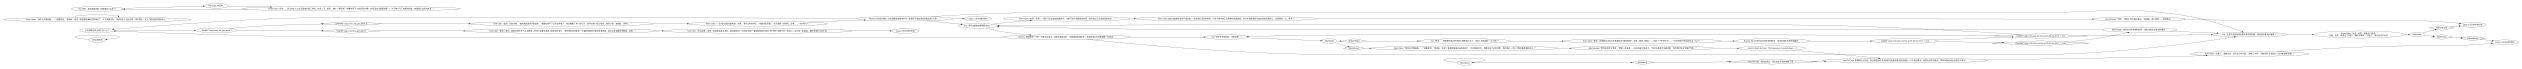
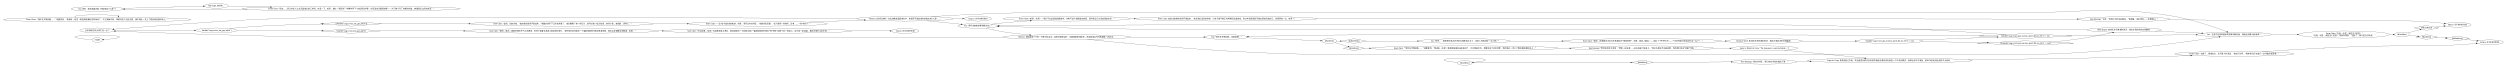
  digraph {
    fontname="Liberation Serif"
    rankdir=LR
    node [fontname="Liberation Serif"]
    edge [fontname="Liberation Serif"]
-   n1 [label=EVRARTHUB]
+   n1 [label=START]
    n2 [label="已经考虑过你当掉它这一点了"]
    n3 [label="Variable[\"cargo.evrart_lost_gun_asked\"]"]
    n4 [label="Variable[\"cargo.evrart_lost_gun_asked\"]" shape=diamond]
    n5 [label="!(Variable[\"cargo.evrart_lost_gun_asked\"])" shape=diamond]
    n6 [label="You: “等等……那把枪可能从罗伊的当铺里卖出去了。你的人考虑到这一点了吗？”"]
    n7 [label="Evrart Claire: “是的，很感谢你为自己失枪提供的*最新情报*，哈里。我的人确实”——他比了个手势引号——“*已经考虑过你当掉它这一点了*。”"]
    n8 [label="Reaction Speed: 他对此并没有感到惊讶。他也许真的没有在哄骗你。"]
    n9 [label="Evrart Claire: “‘我不在乎我的枪……’”他重复到。“我喜欢，哈里！要是我能像你这样就好了。不过我做不到。我要对这个社区负责。我不能让一支上了膛的枪流落到街上。”"]
    n10 [label="Jump to: [EVRARTHUB]"]
    n11 [label="You: 等等，难道他真的扣了我的枪当*人质*？"]
    n12 [label="Half Light: 他没有。"]
    n13 [label="Evrart Claire: “现在……请让专业人士去完成他们的工作吧。休息一下，哈里，放松！我安排了*很棒的手下*去处理这件事。你应该专注重要的事——为了整个马丁内斯的利益，构建我们之间的友谊。”"]
    n14 [label="Variable[\"cargo.evrart_gun_reaction_speed_did_not_fire\"] == true"]
    n15 [label="Variable[\"cargo.evrart_gun_reaction_speed_did_not_fire\"] == true" shape=diamond]
    n16 [label="!(Variable[\"cargo.evrart_gun_reaction_speed_did_not_fire\"] == true)" shape=diamond]
    n17 [label="Kim Kitsuragi: “当然，”警督干巴巴地回复到。“我理解。我们帮你——你帮我们。”"]
    n18 [label="Jump to: [EVRARTHUB]"]
    n19 [label="IsKimHere()"]
    n20 [label="IsKimHere()" shape=diamond]
-   n21 [label="Kim Kitsuragi: “我向你保证，我们也在寻找失枪的下落。”" shape=diamond]
+   n21 [label="Kim Kitsuragi: “我向你保证，我们也在寻找失枪的下落。”"]
    n22 [label="Esprit de Corps: 警督很担心失枪，而且感觉到你并没有把寻枪放在最高优先级是一个不幸的事实，如果合作不可避免，那RCM的处境会变得不太有利。"]
    n23 [label="!(IsKimHere())" shape=diamond]
    n24 [label="Jump to: [EVRARTHUB]"]
    n25 [label="Rhetoric: 谁知道呢？只有一件事可以肯定：如果你跟他合作，你就能把枪找回来，而且跟他合作可能是唯一的办法。"]
    n26 [label="You: “我不在乎我的枪。你留着吧。”"]
    n27 [label="You: “这是不是意味着如果想拿回我的枪，我就必须要为你做事？”"]
    n28 [label="IsKimHere()"]
    n29 [label="Evrart Claire: “见鬼，哈里，就是这个意思！”\n“见鬼，哈里，就是这个意思！”他转向警督。“当然了，我只是在开玩笑。”"]
    n30 [label="You: “我不会被枪的事情敲诈的。”"]
    n31 [label="Evrart Claire: “哈里，哈里——我只不过是想说的圆滑些。失枪可是个很危险的东西。我不能让它出现在我的街区。”"]
    n32 [label="Evrart Claire: “是的，是的，我最厉害的手下正在调查。有些小孩看见其他小孩拿着它跑了。有些家伙说可能在一个偏执型精神分裂症患者那里。我们正在调查这些线索，哈里。”"]
    n33 [label="Evrart Claire: “是的。你的失枪。”他的表情变得严肃起来。“我最好的手下已经在调查了。他们翻遍了每一块石头，搜寻过每一处运动场，询问小孩，老奶奶，所有人。”"]
    n34 [label="Evrart Claire: “怎么回事，哈里？你的脸色有点苍白。难道是因为一句话里出现了*偏执型精神分裂症*和*失枪*这两个词？别担心，这只是一条线索。最后可能什么也不是。”"]
    n35 [label="Evrart Claire: “一定*会*找到你的枪的，哈里。我可以向你保证。”他朝你眨眨眼。“这只需要一些时间，还有……一些*努力*。”"]
    n36 [label="Evrart Claire: 他的口吻突然变得严肃起来。“就在我们说话的时候，小孩子很可能正在用枪玩轮盘游戏。青少年犯罪团队可能会用来武装自己。你要理智一点，哈里！”"]
    n37 [label="IsKimHere()" shape=diamond]
    n38 [label="!(IsKimHere())" shape=diamond]
    n39 [label="Evrart Claire: “太棒了，曷城先生。这可是个好消息。”他拍了拍手。“看来我们正在进行一次寻枪的友谊赛。”"]
    n40 [label="Rhetoric: 找到它的唯一办法好像就是跟他合作。他甚至可能会把你的枪当成*人质*……"]
    n41 [label="Jump to: [EVRARTHUB]"]
    n42 [label="Jump to: [Esprit de Corps: \"The lieutenant is concerned about t...\"]"]
    n43 [label="IsKimHere()"]
    n44 [label="IsKimHere()" shape=diamond]
    n45 [label="!(IsKimHere())" shape=diamond]
    n46 [label="Evrart Claire: “‘我不在乎我的枪……’”他重复到。“我喜欢，哈里！要是我能像你这样就好了。不过我做不到。我要对这个社区负责。我不能让一支上了膛的枪流落到街上。”"]
    n47 [label="Kim Kitsuragi: “警官有些夸大其词，”警督一边说着，一边向前探了探身子。“我们当然在乎失枪的事，而且我们也在*积极*寻找。”"]
    n48 [label="Inland Empire: 他对此并没有感到惊讶。他也许真的没有在哄骗你。"]
    n1 -> n1
    n2 -> n3
    n3 -> n4
    n3 -> n5
    n4 -> n32
    n5 -> n33
    n6 -> n7
    n7 -> n8
    n8 -> n14
    n9 -> n9
    n11 -> n12
    n12 -> n13
    n13 -> n11
    n14 -> n15
    n14 -> n16
    n15 -> n26
    n15 -> n27
    n15 -> n30
    n16 -> n48
    n17 -> n18
    n19 -> n19
    n19 -> n20
    n20 -> n21
    n21 -> n22
    n22 -> n39
    n23 -> n24
    n25 -> n2
    n25 -> n26
    n25 -> n27
    n26 -> n28
    n27 -> n29
    n28 -> n37
    n28 -> n38
    n29 -> n43
    n30 -> n25
    n30 -> n31
    n31 -> n36
    n32 -> n34
    n33 -> n35
    n34 -> n41
    n35 -> n40
    n36 -> n17
    n37 -> n46
    n38 -> n6
    n39 -> n24
    n40 -> n2
    n40 -> n10
    n40 -> n27
    n40 -> n30
    n42 -> n22
    n43 -> n44
    n43 -> n45
    n44 -> n23
    n45 -> n18
    n46 -> n47
    n47 -> n42
    n48 -> n27
    n48 -> n30
  }
